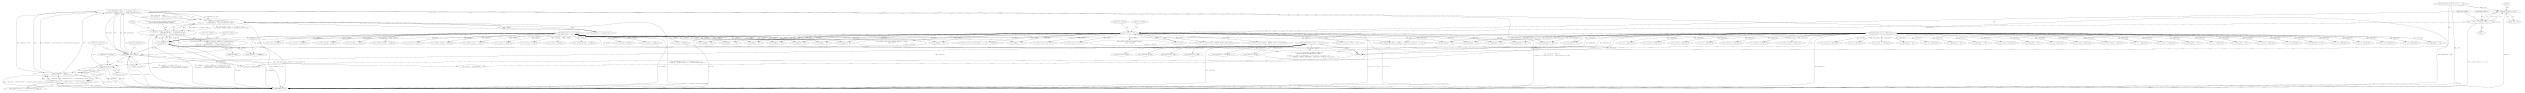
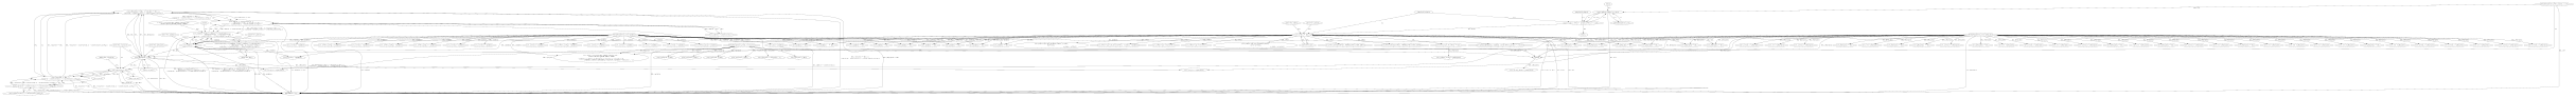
  digraph {
    fontname="Source Code Pro"
    node [fontname="Source Code Pro"]
    edge [fontname="Source Code Pro"]
    n1 [label="(Call,pReplyData == NULL || replySize == NULL ||\n *replySize < sizeof(uint32_t) + sizeof(channel_config_t))"]
    n2 [label="(Call,pReplyData == NULL)"]
    n3 [label="(Call,replySize == NULL ||\n *replySize < sizeof(uint32_t) + sizeof(channel_config_t))"]
    n4 [label="(Call,cmdSize != sizeof(uint32_t) ||\n                    pReplyData == NULL || replySize == NULL ||\n *replySize < sizeof(uint32_t) + sizeof(channel_config_t))"]
    n5 [label="(MethodReturn,int)"]
    n6 [label="(Call,replySize == NULL)"]
    n7 [label="(Identifier,NULL)"]
    n8 [label="(Call,(uint32_t *)pReplyData)"]
    n9 [label="(Call,(uint32_t *)pReplyData)"]
    n10 [label="(Call,*replySize < sizeof(uint32_t) + sizeof(channel_config_t))"]
    n11 [label="(Call,pCmdData == NULL|| cmdSize != sizeof(uint32_t) ||\n                    pReplyData == NULL || replySize == NULL ||\n *replySize < sizeof(uint32_t) + sizeof(channel_config_t))"]
    n12 [label="(Call,cmdSize != sizeof(uint32_t))"]
    n13 [label="(Identifier,NULL)"]
    n14 [label="(MethodParameterIn,void *pReplyData)"]
    n15 [label="(Call,pReplyData == NULL)"]
    n16 [label="(Call,(int *)pReplyData)"]
    n17 [label="(Call,(uint32_t *)pReplyData)"]
    n18 [label="(Call,(effect_param_t *)pReplyData)"]
    n19 [label="(Call,pReplyData == NULL)"]
    n20 [label="(Call,memcpy(pReplyData, pCmdData, sizeof(effect_param_t) + p->psize))"]
    n21 [label="(Call,(int *)pReplyData)"]
    n22 [label="(Call,(uint32_t *)pReplyData)"]
    n23 [label="(Call,pReplyData == NULL)"]
    n24 [label="(Call,(int *)pReplyData)"]
    n25 [label="(Call,pReplyData == NULL)"]
    n26 [label="(Call,pReplyData == NULL)"]
    n27 [label="(Call,(uint32_t *)pReplyData)"]
    n28 [label="(Call,(int *)pReplyData)"]
    n29 [label="(Call,pReplyData == NULL)"]
    n30 [label="(Call,(int *)pReplyData)"]
    n31 [label="(Call,ALOGE(\"PreProcessingFx_Command cmdCode Case: \"\n \"EFFECT_CMD_SET_FEATURE_CONFIG: ERROR\n\"\n \"pCmdData %p cmdSize %d pReplyData %p replySize %p *replySize %d\",\n                        pCmdData, cmdSize, pReplyData, replySize, replySize ? *replySize : -1))"]
    n32 [label="(Call,(int *)pReplyData)"]
    n33 [label="(Call,(int *)pReplyData)"]
    n34 [label="(Call,pReplyData == NULL)"]
    n35 [label="(Call,(int *)pReplyData)"]
    n36 [label="(Call,pReplyData == NULL)"]
    n37 [label="(Call,pReplyData == NULL)"]
    n38 [label="(Call,(int *)pReplyData)"]
    n39 [label="(Call,(uint32_t *)pReplyData)"]
    n40 [label="(Call,pReplyData == NULL)"]
    n41 [label="(Call,(uint32_t *)pReplyData)"]
    n42 [label="(Call,(int *)pReplyData)"]
    n43 [label="(Call,pReplyData == NULL)"]
    n44 [label="(Call,(uint32_t *)pReplyData)"]
    n45 [label="(Call,(uint32_t *)pReplyData)"]
    n46 [label="(Call,(effect_config_t *)pReplyData)"]
    n47 [label="(Call,(uint32_t *)pReplyData)"]
    n48 [label="(Call,(int *)pReplyData)"]
    n49 [label="(Call,(uint32_t *)pReplyData)"]
    n50 [label="(Call,pReplyData == NULL)"]
    n51 [label="(Call,(int *)pReplyData)"]
    n52 [label="(Call,pReplyData == NULL)"]
    n53 [label="(Call,pReplyData  == NULL)"]
    n54 [label="(Call,(uint32_t *)pReplyData)"]
    1000100
    n56 [label="(Call,pCmdData == NULL)"]
    n57 [label="(Identifier,NULL)"]
    n58 [label="(Call,(uint32_t *)pCmdData)"]
    n59 [label="(ControlStructure,if (pCmdData == NULL|| cmdSize != sizeof(uint32_t) ||\n                    pReplyData == NULL || replySize == NULL ||\n *replySize < sizeof(uint32_t) + sizeof(channel_config_t)))"]
    n60 [label="(MethodParameterIn,void *pCmdData)"]
    n61 [label="(Call,(effect_param_t *)pCmdData)"]
    n62 [label="(Call,(uint32_t *)pCmdData)"]
    n63 [label="(Call,(bool *)pCmdData)"]
    n64 [label="(Call,pCmdData == NULL)"]
    n65 [label="(Call,(effect_config_t *)pCmdData)"]
    n66 [label="(Call,pCmdData == NULL)"]
    n67 [label="(Call,(uint32_t *)pCmdData)"]
    n68 [label="(Call,(effect_config_t *)pCmdData)"]
    n69 [label="(Call,(effect_param_t *) pCmdData)"]
    n70 [label="(Call,pCmdData == NULL)"]
    n71 [label="(Call,pCmdData == NULL)"]
    n72 [label="(Call,(uint32_t *)pCmdData)"]
    n73 [label="(Call,pCmdData == NULL)"]
    n74 [label="(Call,pCmdData == NULL)"]
    n75 [label="(Call,pCmdData == NULL)"]
    n76 [label="(Call,(uint32_t *)pCmdData)"]
    n77 [label="(Call,(uint32_t *)pCmdData)"]
    n78 [label="(Call,(effect_config_t *)pCmdData)"]
    n79 [label="(Call,pCmdData == NULL)"]
    n80 [label="(Call,(uint32_t *)pCmdData)"]
    n81 [label="(Call,(uint32_t *)pCmdData)"]
    n82 [label="(Call,pCmdData    == NULL)"]
    n83 [label="(Call,(char *)pCmdData)"]
    n84 [label="(Call,(uint32_t *)pCmdData)"]
    n85 [label="(Call,effect == NULL)"]
    n86 [label="(ControlStructure,if (effect == NULL))"]
    n87 [label="(Call,effect->ops->get_parameter(effect, p->data,\n &p->vsize,\n                                                       p->data + voffset))"]
    n88 [label="(Call,effect->ops->set_device(effect, *(uint32_t *)pCmdData))"]
    n89 [label="(Call,effect->ops->reset(effect))"]
    n90 [label="(Call,effect->ops->init(effect))"]
    n91 [label="(Call,effect->ops->set_parameter(effect,\n (void *)p->data,\n                                                                p->data + p->psize))"]
    n92 [label="(Identifier,NULL)"]
    n93 [label="(Call,Effect_SetState(effect, PREPROC_EFFECT_STATE_CONFIG))"]
    n94 [label="(Call,Effect_SetState(effect, PREPROC_EFFECT_STATE_CONFIG))"]
    n95 [label="(Call,* effect = (preproc_effect_t *) self)"]
    n96 [label="(Call,(preproc_effect_t *) self)"]
    n97 [label="(Block,)"]
-   n98 [label="(Identifier,self)"]
+   n98 [label="(MethodParameterIn,self)"]
    n99 [label="(MethodParameterIn,effect_handle_t  self)"]
    n100 [label="(Call,sizeof(uint32_t) + sizeof(channel_config_t))"]
    n101 [label="(MethodParameterIn,uint32_t *replySize)"]
    n102 [label="(Call,replySize ? *replySize : -1)"]
    n103 [label="(Call,replySize == NULL)"]
    n104 [label="(Call,replySize == NULL)"]
    n105 [label="(Call,replySize == NULL)"]
    n106 [label="(Call,replySize == NULL)"]
    n107 [label="(Call,replySize == NULL)"]
    n108 [label="(Literal,\"PreProcessingFx_Command cmdCode Case: \"\n \"EFFECT_CMD_GET_FEATURE_CONFIG: ERROR\")"]
    n109 [label="(Identifier,cmdCode)"]
    n110 [label="(Call,*vsize)"]
    n111 [label="(Identifier,effect)"]
    n112 [label="(Identifier,EINVAL)"]
    n113 [label="(Identifier,pReplyData)"]
    n114 [label="(Identifier,replySize)"]
    n115 [label="(Identifier,effect)"]
    n116 [label="(Identifier,pCmdData)"]
    n117 [label="(Identifier,cmdSize)"]
    n118 [label="(Identifier,replySize)"]
    1000112
    1001065
    n1 -> n2 [label="CFG: "]
    n1 -> n3 [label="CFG: "]
    n1 -> n4 [label="AST: "]
    n1 -> n4 [label="DDG: pReplyData == NULL"]
    n1 -> n4 [label="DDG: replySize == NULL ||\n *replySize < sizeof(uint32_t) + sizeof(channel_config_t)"]
    n1 -> n5 [label="DDG: replySize == NULL ||\n *replySize < sizeof(uint32_t) + sizeof(channel_config_t)"]
    n1 -> n5 [label="DDG: pReplyData == NULL"]
    n2 -> n1 [label="AST: "]
    n2 -> n1 [label="DDG: pReplyData"]
    n2 -> n1 [label="DDG: NULL"]
    n2 -> n5 [label="DDG: NULL"]
    n2 -> n5 [label="DDG: pReplyData"]
    n2 -> n6 [label="DDG: NULL"]
    n2 -> n7 [label="CFG: "]
    n2 -> n8 [label="DDG: pReplyData"]
    n2 -> n9 [label="DDG: pReplyData"]
    n3 -> n1 [label="AST: "]
    n3 -> n1 [label="DDG: replySize == NULL"]
    n3 -> n1 [label="DDG: *replySize < sizeof(uint32_t) + sizeof(channel_config_t)"]
    n3 -> n5 [label="DDG: replySize == NULL"]
    n3 -> n5 [label="DDG: *replySize < sizeof(uint32_t) + sizeof(channel_config_t)"]
    n3 -> n6 [label="CFG: "]
    n3 -> n10 [label="CFG: "]
    n4 -> n1 [label="CFG: "]
    n4 -> n5 [label="DDG: pReplyData == NULL || replySize == NULL ||\n *replySize < sizeof(uint32_t) + sizeof(channel_config_t)"]
    n4 -> n5 [label="DDG: cmdSize != sizeof(uint32_t)"]
    n4 -> n11 [label="AST: "]
    n4 -> n11 [label="DDG: cmdSize != sizeof(uint32_t)"]
    n4 -> n11 [label="DDG: pReplyData == NULL || replySize == NULL ||\n *replySize < sizeof(uint32_t) + sizeof(channel_config_t)"]
    n4 -> n12 [label="CFG: "]
    n6 -> n3 [label="AST: "]
    n6 -> n3 [label="DDG: replySize"]
    n6 -> n3 [label="DDG: NULL"]
    n6 -> n5 [label="DDG: NULL"]
    n6 -> n5 [label="DDG: replySize"]
    n6 -> n13 [label="CFG: "]
    n7 -> n2 [label="AST: "]
    n10 -> n3 [label="AST: "]
    n10 -> n3 [label="DDG: *replySize"]
    n10 -> n3 [label="DDG: sizeof(uint32_t) + sizeof(channel_config_t)"]
    n10 -> n5 [label="DDG: sizeof(uint32_t) + sizeof(channel_config_t)"]
    n10 -> n5 [label="DDG: *replySize"]
    n10 -> n100 [label="CFG: "]
    n11 -> n4 [label="CFG: "]
    n11 -> n5 [label="DDG: pCmdData == NULL"]
    n11 -> n5 [label="DDG: cmdSize != sizeof(uint32_t) ||\n                    pReplyData == NULL || replySize == NULL ||\n *replySize < sizeof(uint32_t) + sizeof(channel_config_t)"]
    n11 -> n5 [label="DDG: pCmdData == NULL|| cmdSize != sizeof(uint32_t) ||\n                    pReplyData == NULL || replySize == NULL ||\n *replySize < sizeof(uint32_t) + sizeof(channel_config_t)"]
    n11 -> n56 [label="CFG: "]
    n11 -> n59 [label="AST: "]
    n12 -> n4 [label="AST: "]
    n12 -> n4 [label="DDG: cmdSize"]
    n13 -> n6 [label="AST: "]
    n14 -> n2 [label="DDG: pReplyData"]
    n14 -> n5 [label="DDG: pReplyData"]
    n14 -> n8 [label="DDG: pReplyData"]
    n14 -> n9 [label="DDG: pReplyData"]
    n14 -> n15 [label="DDG: pReplyData"]
    n14 -> n16 [label="DDG: pReplyData"]
    n14 -> n17 [label="DDG: pReplyData"]
-   n14 -> n18 [label="DDG: pReplyData"]
+   1000100 -> n18 [label="DDG: pReplyData"]
    n14 -> n19 [label="DDG: pReplyData"]
    n14 -> n20 [label="DDG: pReplyData"]
    n14 -> n21 [label="DDG: pReplyData"]
    n14 -> n22 [label="DDG: pReplyData"]
    n14 -> n23 [label="DDG: pReplyData"]
    n14 -> n24 [label="DDG: pReplyData"]
    n14 -> n25 [label="DDG: pReplyData"]
    n14 -> n26 [label="DDG: pReplyData"]
    n14 -> n27 [label="DDG: pReplyData"]
    n14 -> n28 [label="DDG: pReplyData"]
    n14 -> n29 [label="DDG: pReplyData"]
    n14 -> n30 [label="DDG: pReplyData"]
    n14 -> n31 [label="DDG: pReplyData"]
    n14 -> n32 [label="DDG: pReplyData"]
    n14 -> n33 [label="DDG: pReplyData"]
    n14 -> n34 [label="DDG: pReplyData"]
    n14 -> n35 [label="DDG: pReplyData"]
    n14 -> n36 [label="DDG: pReplyData"]
    n14 -> n37 [label="DDG: pReplyData"]
    n14 -> n38 [label="DDG: pReplyData"]
    n14 -> n39 [label="DDG: pReplyData"]
    n14 -> n40 [label="DDG: pReplyData"]
    n14 -> n41 [label="DDG: pReplyData"]
    n14 -> n42 [label="DDG: pReplyData"]
    n14 -> n43 [label="DDG: pReplyData"]
    n14 -> n44 [label="DDG: pReplyData"]
    n14 -> n45 [label="DDG: pReplyData"]
-   n14 -> n46 [label="DDG: pReplyData"]
+   n86 -> n46 [label="DDG: pReplyData"]
    n14 -> n47 [label="DDG: pReplyData"]
    n14 -> n48 [label="DDG: pReplyData"]
    n14 -> n49 [label="DDG: pReplyData"]
    n14 -> n50 [label="DDG: pReplyData"]
    n14 -> n51 [label="DDG: pReplyData"]
    n14 -> n52 [label="DDG: pReplyData"]
    n14 -> n53 [label="DDG: pReplyData"]
    n14 -> n54 [label="DDG: pReplyData"]
-   n14 -> 1000100 [label="AST: "]
+   n14 -> 1000100 [label="DDG: pReplyData"]
    n56 -> n2 [label="DDG: NULL"]
    n56 -> n5 [label="DDG: NULL"]
    n56 -> n5 [label="DDG: pCmdData"]
    n56 -> n11 [label="AST: "]
    n56 -> n11 [label="DDG: pCmdData"]
    n56 -> n11 [label="DDG: NULL"]
    n56 -> n57 [label="CFG: "]
    n56 -> n58 [label="DDG: pCmdData"]
    n57 -> n56 [label="AST: "]
    n60 -> n5 [label="DDG: pCmdData"]
    n60 -> n20 [label="DDG: pCmdData"]
    n60 -> n31 [label="DDG: pCmdData"]
    n60 -> n56 [label="DDG: pCmdData"]
    n60 -> n58 [label="DDG: pCmdData"]
    n60 -> n61 [label="DDG: pCmdData"]
    n60 -> n62 [label="DDG: pCmdData"]
    n60 -> n63 [label="DDG: pCmdData"]
    n60 -> n64 [label="DDG: pCmdData"]
    n60 -> n65 [label="DDG: pCmdData"]
    n60 -> n66 [label="DDG: pCmdData"]
    n60 -> n67 [label="DDG: pCmdData"]
    n60 -> n68 [label="DDG: pCmdData"]
    n60 -> n69 [label="DDG: pCmdData"]
    n60 -> n70 [label="DDG: pCmdData"]
    n60 -> n71 [label="DDG: pCmdData"]
    n60 -> n72 [label="DDG: pCmdData"]
    n60 -> n73 [label="DDG: pCmdData"]
    n60 -> n74 [label="DDG: pCmdData"]
    n60 -> n75 [label="DDG: pCmdData"]
    n60 -> n76 [label="DDG: pCmdData"]
    n60 -> n77 [label="DDG: pCmdData"]
    n60 -> n78 [label="DDG: pCmdData"]
    n60 -> n79 [label="DDG: pCmdData"]
    n60 -> n80 [label="DDG: pCmdData"]
    n60 -> n81 [label="DDG: pCmdData"]
    n60 -> n82 [label="DDG: pCmdData"]
    n60 -> n83 [label="DDG: pCmdData"]
    n60 -> n84 [label="DDG: pCmdData"]
    n63 -> 1000100 [label="AST: "]
    n85 -> n5 [label="DDG: effect == NULL"]
    n85 -> n5 [label="DDG: effect"]
    n85 -> n5 [label="DDG: NULL"]
    n85 -> n19 [label="DDG: NULL"]
    n85 -> n26 [label="DDG: NULL"]
    n85 -> n34 [label="DDG: NULL"]
    n85 -> n36 [label="DDG: NULL"]
    n85 -> n40 [label="DDG: NULL"]
    n85 -> n43 [label="DDG: NULL"]
    n85 -> n56 [label="DDG: NULL"]
    n85 -> n64 [label="DDG: NULL"]
    n85 -> n66 [label="DDG: NULL"]
    n85 -> n70 [label="DDG: NULL"]
    n85 -> n71 [label="DDG: NULL"]
    n85 -> n73 [label="DDG: NULL"]
    n85 -> n74 [label="DDG: NULL"]
    n85 -> n75 [label="DDG: NULL"]
    n85 -> n79 [label="DDG: NULL"]
    n85 -> n82 [label="DDG: NULL"]
    n85 -> n86 [label="AST: "]
    n85 -> n87 [label="DDG: effect"]
    n85 -> n88 [label="DDG: effect"]
    n85 -> n89 [label="DDG: effect"]
    n85 -> n90 [label="DDG: effect"]
    n85 -> n91 [label="DDG: effect"]
    n85 -> n92 [label="CFG: "]
    n85 -> n93 [label="DDG: effect"]
    n85 -> n94 [label="DDG: effect"]
    n92 -> n85 [label="AST: "]
-   n95 -> n5 [label="DDG: (preproc_effect_t *) self"]
    n95 -> n85 [label="DDG: effect"]
    n95 -> n96 [label="CFG: "]
    n95 -> n97 [label="AST: "]
    n96 -> n5 [label="DDG: self"]
    n96 -> n95 [label="AST: "]
    n96 -> n95 [label="DDG: self"]
    n96 -> n98 [label="CFG: "]
    n98 -> n96 [label="AST: "]
    n99 -> n5 [label="DDG: self"]
    n99 -> 1000100 [label="AST: "]
    n99 -> n96 [label="DDG: self"]
    n100 -> n10 [label="AST: "]
    n101 -> n5 [label="DDG: replySize"]
    n101 -> n6 [label="DDG: replySize"]
    n101 -> n31 [label="DDG: replySize"]
    n101 -> 1000100 [label="AST: "]
    n101 -> n102 [label="DDG: replySize"]
    n101 -> n103 [label="DDG: replySize"]
    n101 -> n104 [label="DDG: replySize"]
    n101 -> n105 [label="DDG: replySize"]
    n101 -> n106 [label="DDG: replySize"]
    n101 -> n107 [label="DDG: replySize"]
    n108 -> n11 [label="CFG: "]
    n109 -> n85 [label="CFG: "]
    n110 -> n10 [label="AST: "]
    n111 -> n85 [label="AST: "]
    n111 -> n95 [label="CFG: "]
    n112 -> n85 [label="CFG: "]
    n113 -> n2 [label="AST: "]
    n114 -> n2 [label="CFG: "]
    n114 -> n6 [label="AST: "]
    n115 -> n95 [label="AST: "]
    n116 -> n56 [label="AST: "]
    n117 -> n56 [label="CFG: "]
    n118 -> n6 [label="CFG: "]
    1000112 -> n96 [label="AST: "]
    1001065 -> n11 [label="CFG: "]
  }
